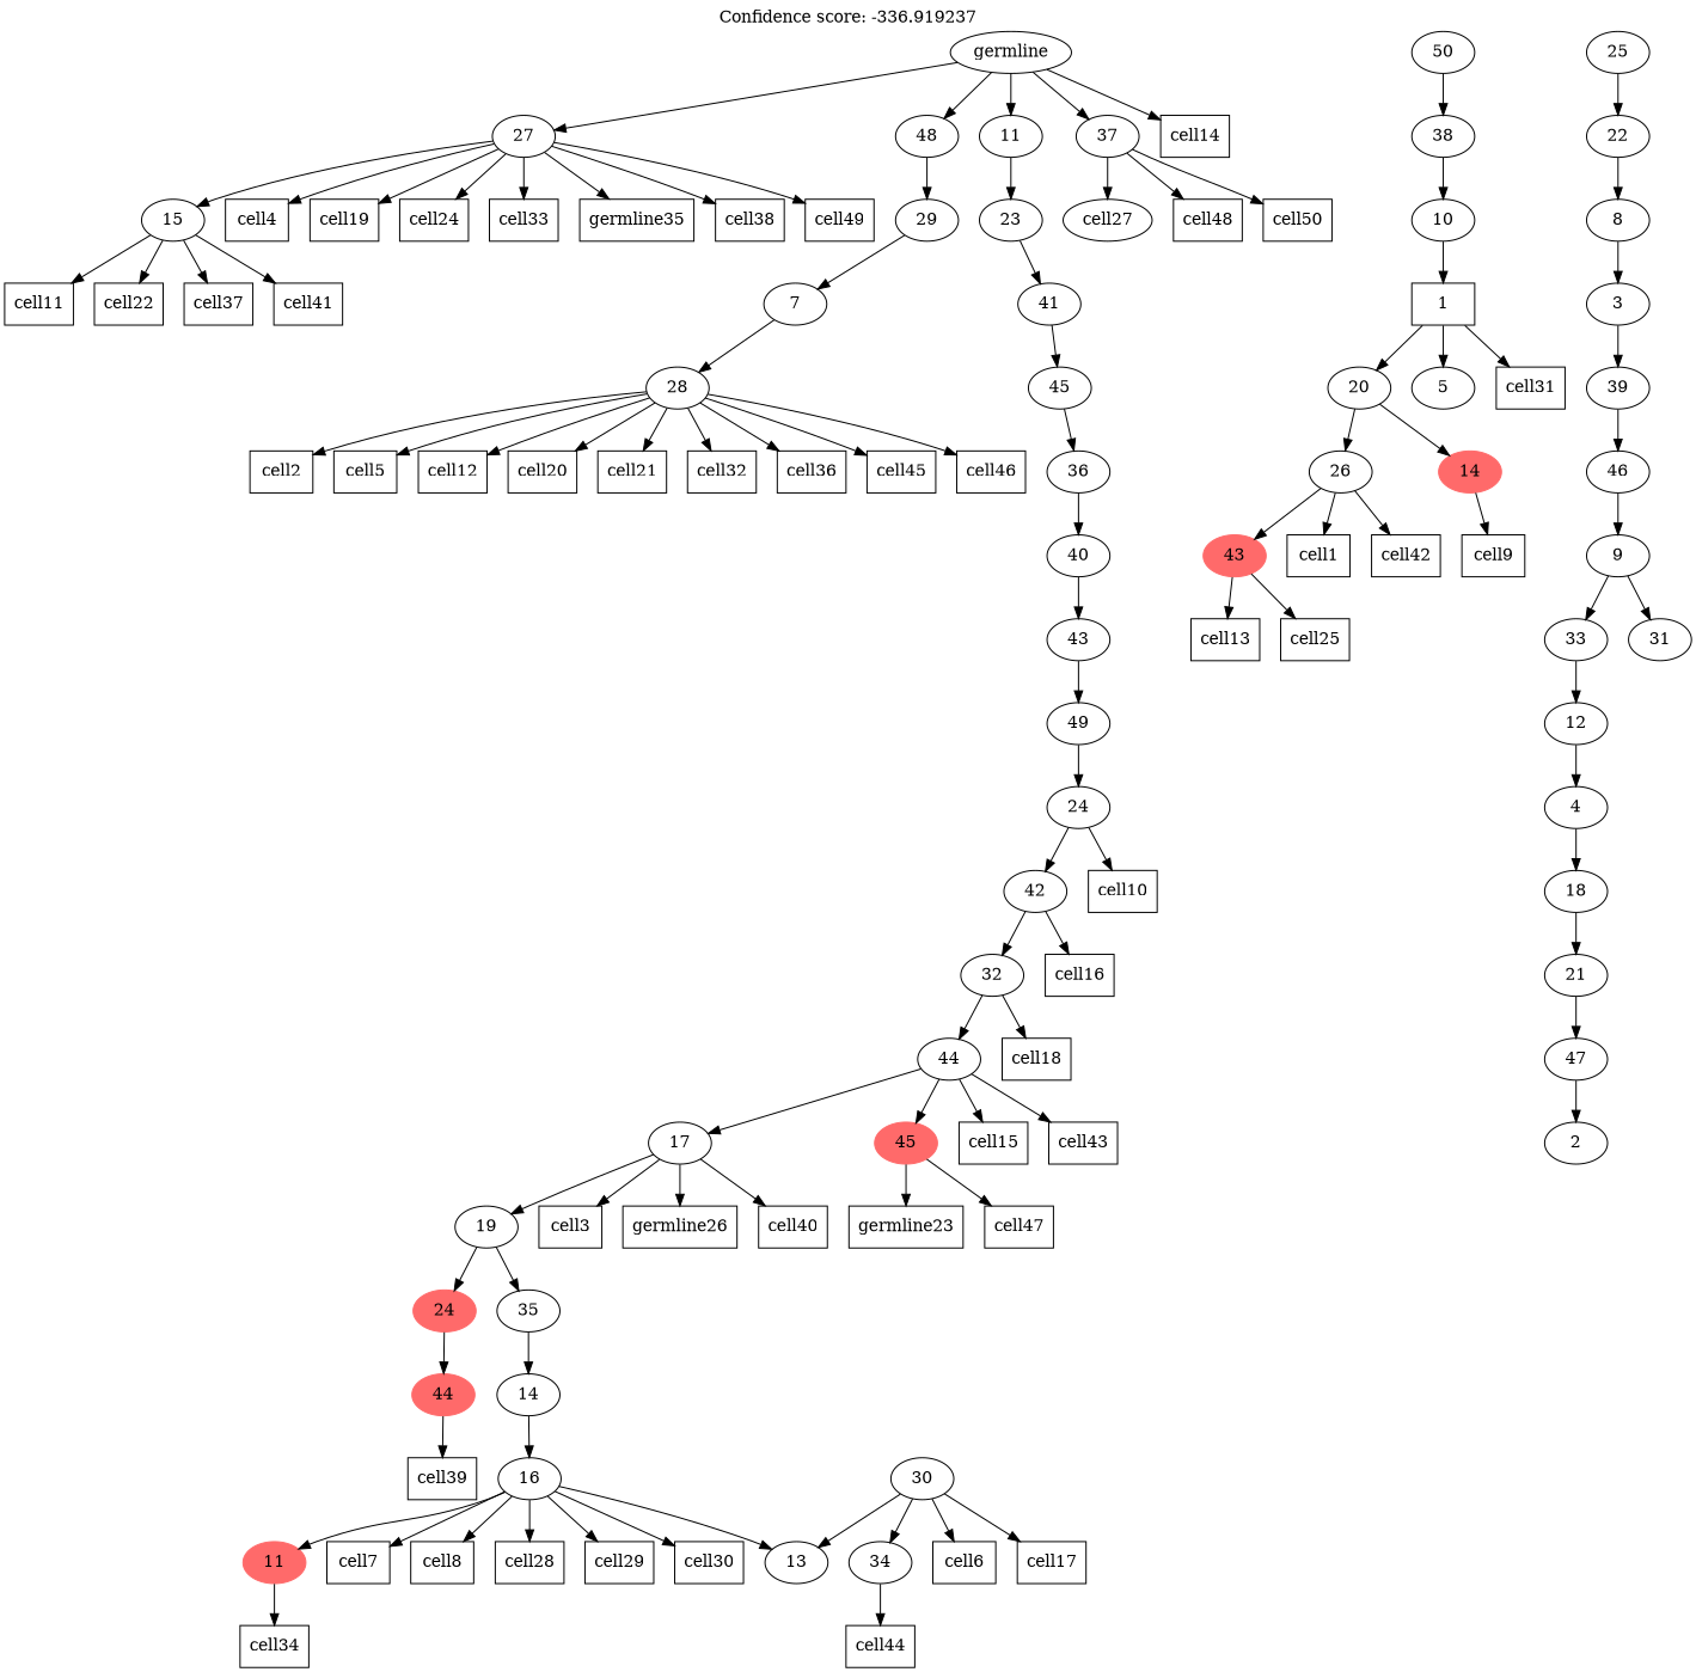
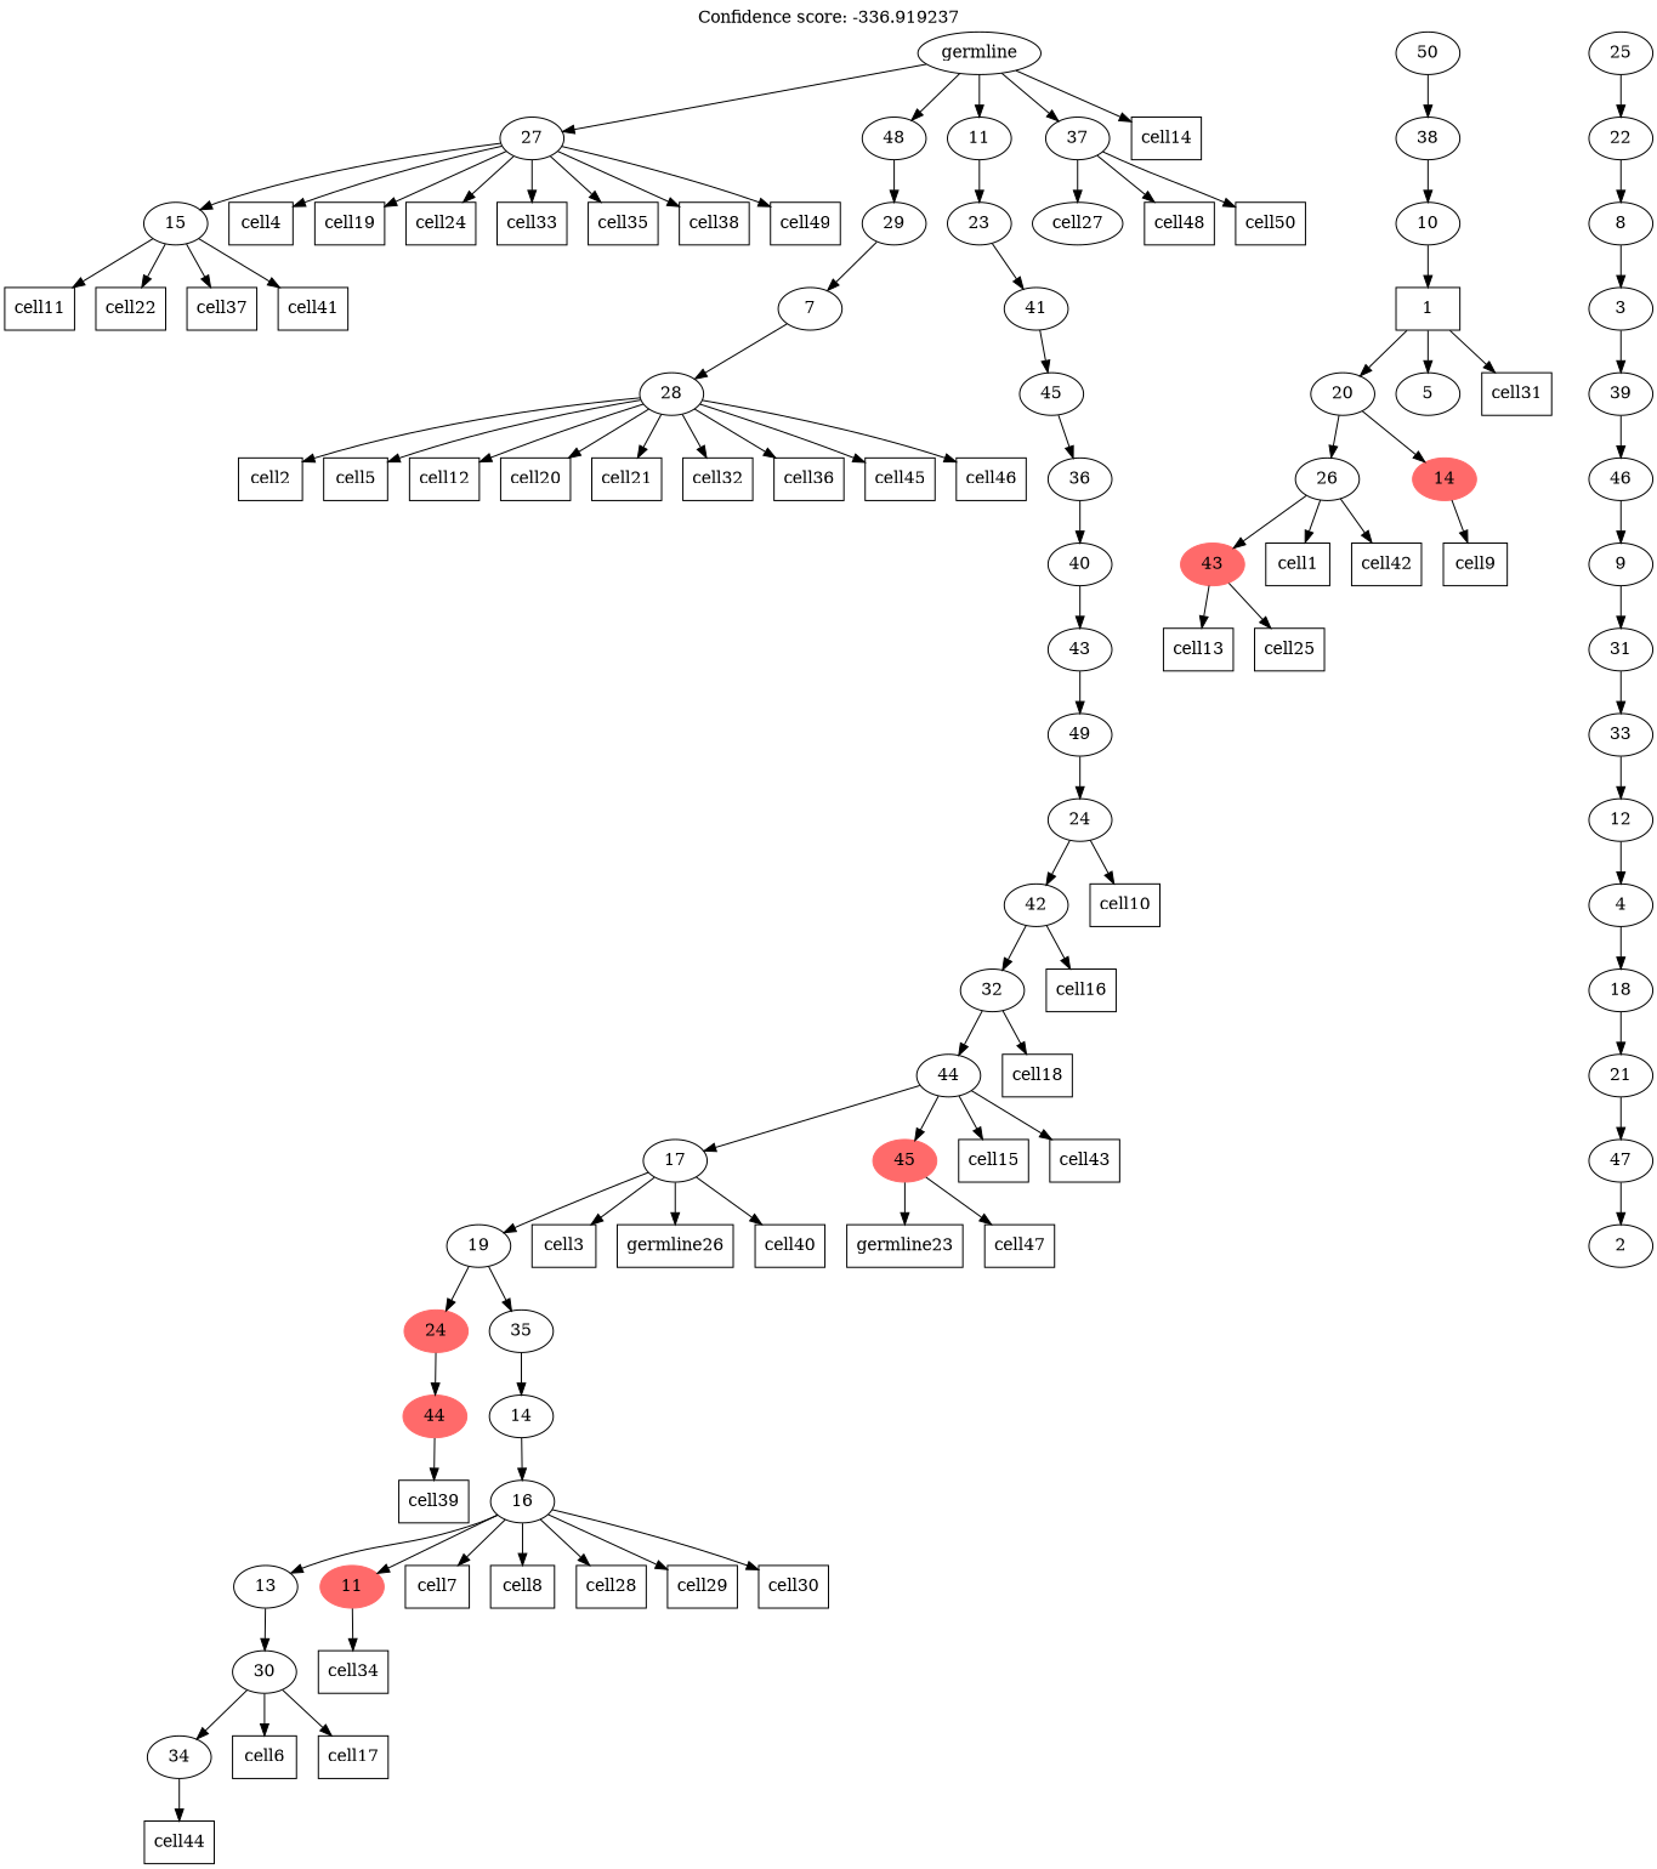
  digraph {
    label="Confidence score: -336.919237"
    labelloc=t
    n1 [label=27]
    n2 [label=15]
    cell4 [shape=box]
    cell19 [shape=box]
    cell24 [shape=box]
    cell33 [shape=box]
-   cell35 [shape=box label=germline35]
+   cell35 [shape=box]
    cell38 [shape=box]
    cell49 [shape=box]
    cell11 [shape=box]
    cell22 [shape=box]
    cell37 [shape=box]
    cell41 [shape=box]
    n14 [label=7]
    n15 [label=28]
    cell2 [shape=box]
    cell5 [shape=box]
    cell12 [shape=box]
    cell20 [shape=box]
    cell21 [shape=box]
    cell32 [shape=box]
    cell36 [shape=box]
    cell45 [shape=box]
    cell46 [shape=box]
    n25 [label=29]
    n26 [label=48]
    n27 [color=indianred1 label=24 style=filled]
    n28 [color=indianred1 label=44 style=filled]
    cell39 [shape=box]
    n30 [label=26]
    n31 [color=indianred1 label=43 style=filled]
    cell1 [shape=box]
    cell42 [shape=box]
    cell13 [shape=box]
    cell25 [shape=box]
    n36 [label=20]
    n37 [color=indianred1 label=14 style=filled]
    cell9 [shape=box]
    n39 [label=1 shape=box]
    n40 [label=5]
    cell31 [shape=box]
    n42 [label=10]
    n43 [label=38]
    n44 [label=50]
    n45 [label=2]
    n46 [label=47]
    n47 [label=21]
    n48 [label=18]
    n49 [label=4]
    n50 [label=12]
    n51 [label=33]
    n52 [label=31]
    n53 [label=9]
    n54 [label=46]
    n55 [label=39]
    n56 [label=3]
    n57 [label=8]
    n58 [label=22]
    n59 [label=25]
    n60 [label=34]
    cell44 [shape=box]
    n62 [label=30]
    cell6 [shape=box]
    cell17 [shape=box]
    n65 [label=13]
    n66 [label=16]
    n67 [color=indianred1 label=11 style=filled]
    cell7 [shape=box]
    cell8 [shape=box]
    cell28 [shape=box]
    cell29 [shape=box]
    cell30 [shape=box]
    cell34 [shape=box]
    n74 [label=14]
    n75 [label=35]
    n76 [label=19]
    n77 [label=17]
    cell3 [shape=box]
    n79 [label=germline26 shape=box]
    cell40 [shape=box]
    n81 [label=44]
    n82 [color=indianred1 label=45 style=filled]
    cell15 [shape=box]
    cell43 [shape=box]
    n85 [label=germline23 shape=box]
    cell47 [shape=box]
    n87 [label=32]
    cell18 [shape=box]
    n89 [label=42]
    cell16 [shape=box]
    n91 [label=24]
    cell10 [shape=box]
    n93 [label=49]
    n94 [label=43]
    n95 [label=40]
    n96 [label=36]
    n97 [label=45]
    n98 [label=41]
    n99 [label=23]
    n100 [label=11]
    n101 [label=germline]
    n102 [label=37]
    cell14 [shape=box]
    cell27 [shape=ellipse]
    cell48 [shape=box]
    cell50 [shape=box]
    n1 -> n2
    n1 -> cell4
    n1 -> cell19
    n1 -> cell24
    n1 -> cell33
    n1 -> cell35
    n1 -> cell38
    n1 -> cell49
    n2 -> cell11
    n2 -> cell22
    n2 -> cell37
    n2 -> cell41
    n14 -> n15
    n15 -> cell2
    n15 -> cell5
    n15 -> cell12
    n15 -> cell20
    n15 -> cell21
    n15 -> cell32
    n15 -> cell36
    n15 -> cell45
    n15 -> cell46
    n25 -> n14
    n26 -> n25
    n27 -> n28
    n28 -> cell39
    n30 -> n31
    n30 -> cell1
    n30 -> cell42
    n31 -> cell13
    n31 -> cell25
    n36 -> n30
    n36 -> n37
    n37 -> cell9
    n39 -> n36
    n39 -> n40
    n39 -> cell31
    n42 -> n39
    n43 -> n42
    n44 -> n43
    n46 -> n45
    n47 -> n46
    n48 -> n47
    n49 -> n48
    n50 -> n49
    n51 -> n50
-   n53 -> n51
+   n52 -> n51
    n53 -> n52
    n54 -> n53
    n55 -> n54
    n56 -> n55
    n57 -> n56
    n58 -> n57
    n59 -> n58
    n60 -> cell44
    n62 -> n60
    n62 -> cell6
    n62 -> cell17
-   n62 -> n65
+   n65 -> n62
    n66 -> n65
    n66 -> n67
    n66 -> cell7
    n66 -> cell8
    n66 -> cell28
    n66 -> cell29
    n66 -> cell30
    n67 -> cell34
    n74 -> n66
    n75 -> n74
    n76 -> n27
    n76 -> n75
    n77 -> n76
    n77 -> cell3
    n77 -> n79
    n77 -> cell40
    n81 -> n77
    n81 -> n82
    n81 -> cell15
    n81 -> cell43
    n82 -> n85
    n82 -> cell47
    n87 -> n81
    n87 -> cell18
    n89 -> n87
    n89 -> cell16
    n91 -> n89
    n91 -> cell10
    n93 -> n91
    n94 -> n93
    n95 -> n94
    n96 -> n95
    n97 -> n96
    n98 -> n97
    n99 -> n98
    n100 -> n99
    n101 -> n1
    n101 -> n26
    n101 -> n100
    n101 -> n102
    n101 -> cell14
    n102 -> cell27
    n102 -> cell48
    n102 -> cell50
  }
